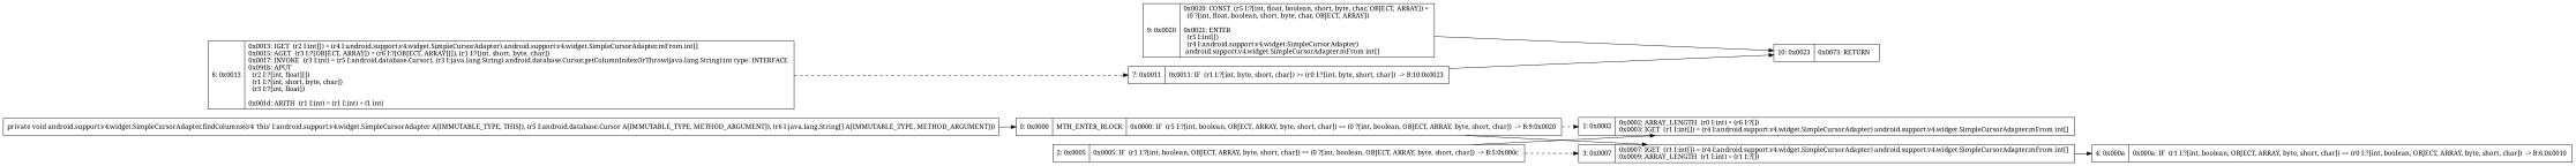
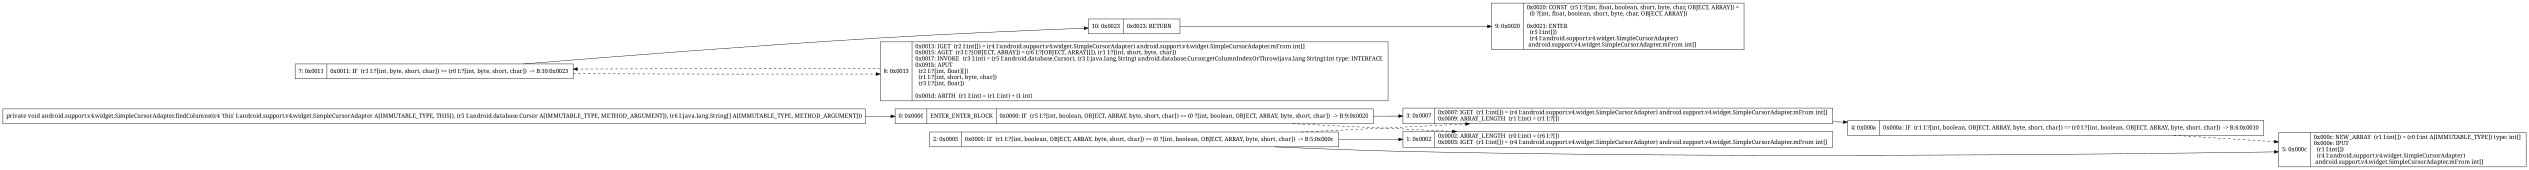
  digraph {
    fontname="Noto Serif"
    rankdir=LR
    node [fontname="Noto Serif" shape=record]
    edge [fontname="Noto Serif"]
-   n1 [label="{0\:\ 0x0000|MTH_ENTER_BLOCK\l|0x0000: IF  (r5 I:?[int, boolean, OBJECT, ARRAY, byte, short, char]) == (0 ?[int, boolean, OBJECT, ARRAY, byte, short, char])  \-\> B:9:0x0020 \l}"]
+   n1 [label="{0\:\ 0x0000|ENTER_ENTER_BLOCK\l|0x0000: IF  (r5 I:?[int, boolean, OBJECT, ARRAY, byte, short, char]) == (0 ?[int, boolean, OBJECT, ARRAY, byte, short, char])  \-\> B:9:0x0020 \l}"]
    n2 [label="{1\:\ 0x0002|0x0002: ARRAY_LENGTH  (r0 I:int) = (r6 I:?[]) \l0x0003: IGET  (r1 I:int[]) = (r4 I:android.support.v4.widget.SimpleCursorAdapter) android.support.v4.widget.SimpleCursorAdapter.mFrom int[] \l}"]
    n3 [label="{3\:\ 0x0007|0x0007: IGET  (r1 I:int[]) = (r4 I:android.support.v4.widget.SimpleCursorAdapter) android.support.v4.widget.SimpleCursorAdapter.mFrom int[] \l0x0009: ARRAY_LENGTH  (r1 I:int) = (r1 I:?[]) \l}"]
    n4 [label="{9\:\ 0x0020|0x0020: CONST  (r5 I:?[int, float, boolean, short, byte, char, OBJECT, ARRAY]) = \l  (0 ?[int, float, boolean, short, byte, char, OBJECT, ARRAY])\l \l0x0021: ENTER  \l  (r5 I:int[])\l  (r4 I:android.support.v4.widget.SimpleCursorAdapter)\l android.support.v4.widget.SimpleCursorAdapter.mFrom int[] \l}"]
-   n5 [label="{10\:\ 0x0023|0x0073: RETURN   \l}"]
+   n5 [label="{10\:\ 0x0023|0x0023: RETURN   \l}"]
    n6 [label="{2\:\ 0x0005|0x0005: IF  (r1 I:?[int, boolean, OBJECT, ARRAY, byte, short, char]) == (0 ?[int, boolean, OBJECT, ARRAY, byte, short, char])  \-\> B:5:0x000c \l}"]
+   n7 [label="{5\:\ 0x000c|0x000c: NEW_ARRAY  (r1 I:int[]) = (r0 I:int A[IMMUTABLE_TYPE]) type: int[] \l0x000e: IPUT  \l  (r1 I:int[])\l  (r4 I:android.support.v4.widget.SimpleCursorAdapter)\l android.support.v4.widget.SimpleCursorAdapter.mFrom int[] \l}"]
    n8 [label="{4\:\ 0x000a|0x000a: IF  (r1 I:?[int, boolean, OBJECT, ARRAY, byte, short, char]) == (r0 I:?[int, boolean, OBJECT, ARRAY, byte, short, char])  \-\> B:6:0x0010 \l}"]
    n9 [label="{7\:\ 0x0011|0x0011: IF  (r1 I:?[int, byte, short, char]) \>= (r0 I:?[int, byte, short, char])  \-\> B:10:0x0023 \l}"]
    n10 [label="{8\:\ 0x0013|0x0013: IGET  (r2 I:int[]) = (r4 I:android.support.v4.widget.SimpleCursorAdapter) android.support.v4.widget.SimpleCursorAdapter.mFrom int[] \l0x0015: AGET  (r3 I:?[OBJECT, ARRAY]) = (r6 I:?[OBJECT, ARRAY][]), (r1 I:?[int, short, byte, char]) \l0x0017: INVOKE  (r3 I:int) = (r5 I:android.database.Cursor), (r3 I:java.lang.String) android.database.Cursor.getColumnIndexOrThrow(java.lang.String):int type: INTERFACE \l0x091b: APUT  \l  (r2 I:?[int, float][])\l  (r1 I:?[int, short, byte, char])\l  (r3 I:?[int, float])\l \l0x001d: ARITH  (r1 I:int) = (r1 I:int) + (1 int) \l}"]
    n11 [label="{private void android.support.v4.widget.SimpleCursorAdapter.findColumns((r4 'this' I:android.support.v4.widget.SimpleCursorAdapter A[IMMUTABLE_TYPE, THIS]), (r5 I:android.database.Cursor A[IMMUTABLE_TYPE, METHOD_ARGUMENT]), (r6 I:java.lang.String[] A[IMMUTABLE_TYPE, METHOD_ARGUMENT])) }"]
    n1 -> n2 [style=dashed]
    n1 -> n3
    n3 -> n8
-   n4 -> n5
+   n5 -> n4
    n6 -> n2
    n6 -> n3 [style=dashed]
+   n6 -> n7
+   n8 -> n7 [style=dashed]
    n9 -> n5
+   n9 -> n10 [style=dashed]
    n10 -> n9 [style=dashed]
    n11 -> n1
  }
